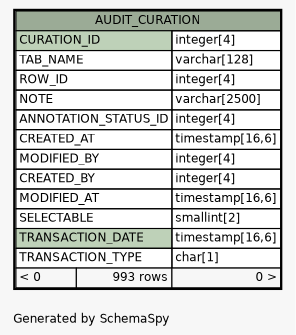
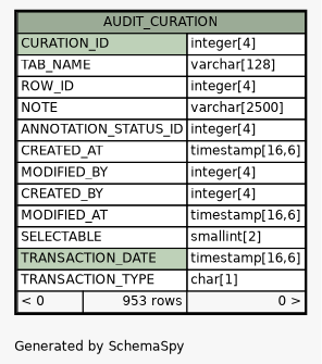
  digraph {
    bgcolor="#f7f7f7"
    fontname=Helvetica
    fontsize=11
    label="\nGenerated by SchemaSpy"
    labeljust=l
    nodesep=0.18
    rankdir=RL
    ranksep=0.46
-   n1 [fontname=Helvetica fontsize=11 label=<     <TABLE BORDER="2" CELLBORDER="1" CELLSPACING="0" BGCOLOR="#ffffff">       <TR><TD COLSPAN="3" BGCOLOR="#9bab96" ALIGN="CENTER">AUDIT_CURATION</TD></TR>       <TR><TD PORT="CURATION_ID" COLSPAN="2" BGCOLOR="#bed1b8" ALIGN="LEFT">CURATION_ID</TD><TD PORT="CURATION_ID.type" ALIGN="LEFT">integer[4]</TD></TR>       <TR><TD PORT="TAB_NAME" COLSPAN="2" ALIGN="LEFT">TAB_NAME</TD><TD PORT="TAB_NAME.type" ALIGN="LEFT">varchar[128]</TD></TR>       <TR><TD PORT="ROW_ID" COLSPAN="2" ALIGN="LEFT">ROW_ID</TD><TD PORT="ROW_ID.type" ALIGN="LEFT">integer[4]</TD></TR>       <TR><TD PORT="NOTE" COLSPAN="2" ALIGN="LEFT">NOTE</TD><TD PORT="NOTE.type" ALIGN="LEFT">varchar[2500]</TD></TR>       <TR><TD PORT="ANNOTATION_STATUS_ID" COLSPAN="2" ALIGN="LEFT">ANNOTATION_STATUS_ID</TD><TD PORT="ANNOTATION_STATUS_ID.type" ALIGN="LEFT">integer[4]</TD></TR>       <TR><TD PORT="CREATED_AT" COLSPAN="2" ALIGN="LEFT">CREATED_AT</TD><TD PORT="CREATED_AT.type" ALIGN="LEFT">timestamp[16,6]</TD></TR>       <TR><TD PORT="MODIFIED_BY" COLSPAN="2" ALIGN="LEFT">MODIFIED_BY</TD><TD PORT="MODIFIED_BY.type" ALIGN="LEFT">integer[4]</TD></TR>       <TR><TD PORT="CREATED_BY" COLSPAN="2" ALIGN="LEFT">CREATED_BY</TD><TD PORT="CREATED_BY.type" ALIGN="LEFT">integer[4]</TD></TR>       <TR><TD PORT="MODIFIED_AT" COLSPAN="2" ALIGN="LEFT">MODIFIED_AT</TD><TD PORT="MODIFIED_AT.type" ALIGN="LEFT">timestamp[16,6]</TD></TR>       <TR><TD PORT="SELECTABLE" COLSPAN="2" ALIGN="LEFT">SELECTABLE</TD><TD PORT="SELECTABLE.type" ALIGN="LEFT">smallint[2]</TD></TR>       <TR><TD PORT="TRANSACTION_DATE" COLSPAN="2" BGCOLOR="#bed1b8" ALIGN="LEFT">TRANSACTION_DATE</TD><TD PORT="TRANSACTION_DATE.type" ALIGN="LEFT">timestamp[16,6]</TD></TR>       <TR><TD PORT="TRANSACTION_TYPE" COLSPAN="2" ALIGN="LEFT">TRANSACTION_TYPE</TD><TD PORT="TRANSACTION_TYPE.type" ALIGN="LEFT">char[1]</TD></TR>       <TR><TD ALIGN="LEFT" BGCOLOR="#f7f7f7">&lt; 0</TD><TD ALIGN="RIGHT" BGCOLOR="#f7f7f7">993 rows</TD><TD ALIGN="RIGHT" BGCOLOR="#f7f7f7">0 &gt;</TD></TR>     </TABLE>> shape=plaintext]
+   n1 [fontname=Helvetica fontsize=11 label=<     <TABLE BORDER="2" CELLBORDER="1" CELLSPACING="0" BGCOLOR="#ffffff">       <TR><TD COLSPAN="3" BGCOLOR="#9bab96" ALIGN="CENTER">AUDIT_CURATION</TD></TR>       <TR><TD PORT="CURATION_ID" COLSPAN="2" BGCOLOR="#bed1b8" ALIGN="LEFT">CURATION_ID</TD><TD PORT="CURATION_ID.type" ALIGN="LEFT">integer[4]</TD></TR>       <TR><TD PORT="TAB_NAME" COLSPAN="2" ALIGN="LEFT">TAB_NAME</TD><TD PORT="TAB_NAME.type" ALIGN="LEFT">varchar[128]</TD></TR>       <TR><TD PORT="ROW_ID" COLSPAN="2" ALIGN="LEFT">ROW_ID</TD><TD PORT="ROW_ID.type" ALIGN="LEFT">integer[4]</TD></TR>       <TR><TD PORT="NOTE" COLSPAN="2" ALIGN="LEFT">NOTE</TD><TD PORT="NOTE.type" ALIGN="LEFT">varchar[2500]</TD></TR>       <TR><TD PORT="ANNOTATION_STATUS_ID" COLSPAN="2" ALIGN="LEFT">ANNOTATION_STATUS_ID</TD><TD PORT="ANNOTATION_STATUS_ID.type" ALIGN="LEFT">integer[4]</TD></TR>       <TR><TD PORT="CREATED_AT" COLSPAN="2" ALIGN="LEFT">CREATED_AT</TD><TD PORT="CREATED_AT.type" ALIGN="LEFT">timestamp[16,6]</TD></TR>       <TR><TD PORT="MODIFIED_BY" COLSPAN="2" ALIGN="LEFT">MODIFIED_BY</TD><TD PORT="MODIFIED_BY.type" ALIGN="LEFT">integer[4]</TD></TR>       <TR><TD PORT="CREATED_BY" COLSPAN="2" ALIGN="LEFT">CREATED_BY</TD><TD PORT="CREATED_BY.type" ALIGN="LEFT">integer[4]</TD></TR>       <TR><TD PORT="MODIFIED_AT" COLSPAN="2" ALIGN="LEFT">MODIFIED_AT</TD><TD PORT="MODIFIED_AT.type" ALIGN="LEFT">timestamp[16,6]</TD></TR>       <TR><TD PORT="SELECTABLE" COLSPAN="2" ALIGN="LEFT">SELECTABLE</TD><TD PORT="SELECTABLE.type" ALIGN="LEFT">smallint[2]</TD></TR>       <TR><TD PORT="TRANSACTION_DATE" COLSPAN="2" BGCOLOR="#bed1b8" ALIGN="LEFT">TRANSACTION_DATE</TD><TD PORT="TRANSACTION_DATE.type" ALIGN="LEFT">timestamp[16,6]</TD></TR>       <TR><TD PORT="TRANSACTION_TYPE" COLSPAN="2" ALIGN="LEFT">TRANSACTION_TYPE</TD><TD PORT="TRANSACTION_TYPE.type" ALIGN="LEFT">char[1]</TD></TR>       <TR><TD ALIGN="LEFT" BGCOLOR="#f7f7f7">&lt; 0</TD><TD ALIGN="RIGHT" BGCOLOR="#f7f7f7">953 rows</TD><TD ALIGN="RIGHT" BGCOLOR="#f7f7f7">0 &gt;</TD></TR>     </TABLE>> shape=plaintext]
  }
